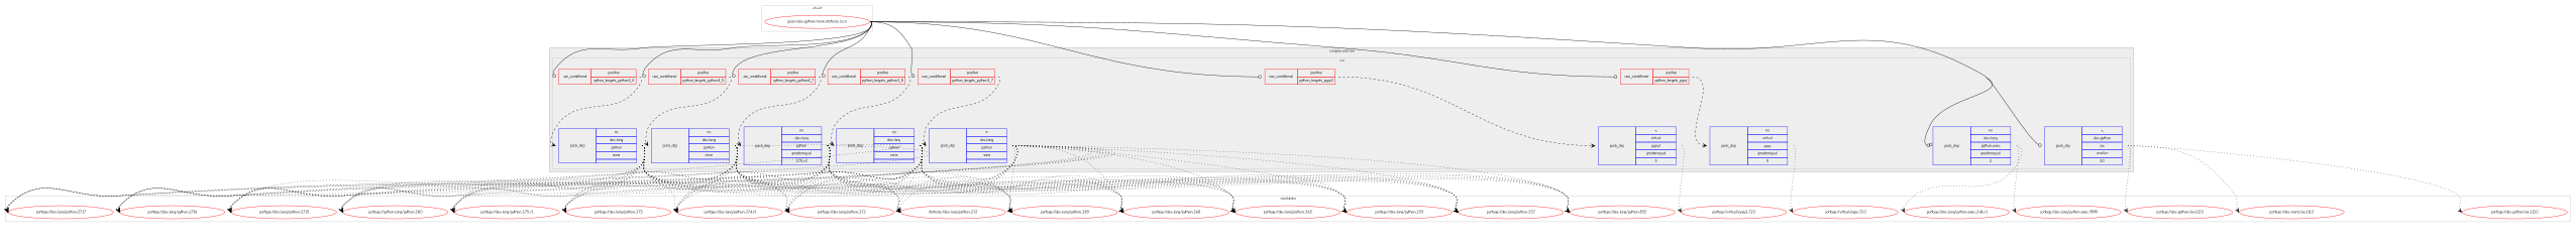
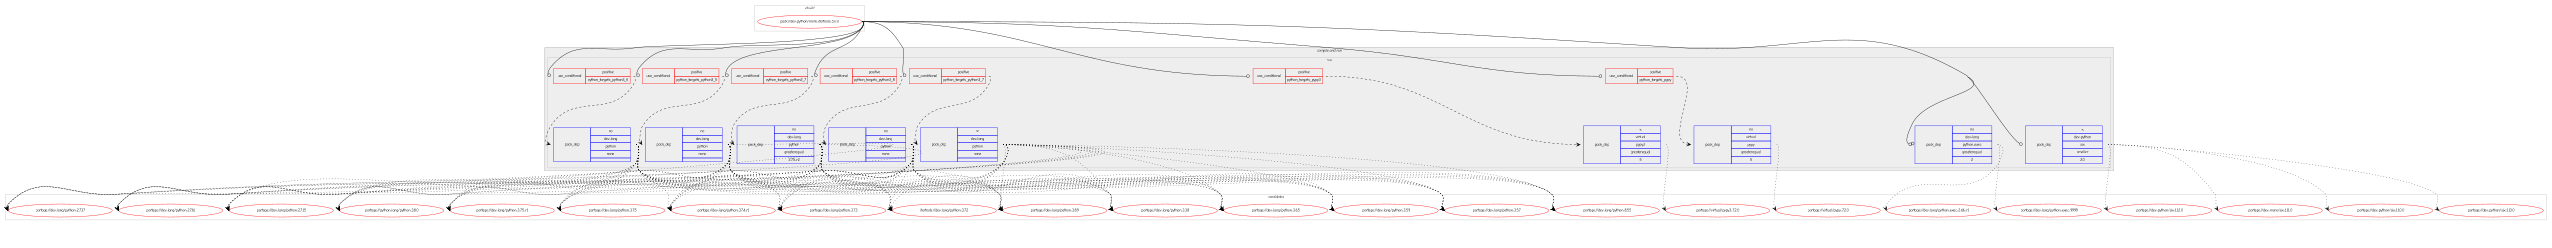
  digraph {
    compound=true
    concentrate=true
    fontname="Comic Neue"
    fontsize=10
    newrank=true
    rankdir=TB
    ranksep=1.5
    node [color=red fontname="Comic Neue" fontsize=10]
    edge [arrowhead=vee fontname="Comic Neue" headport=w style=dotted tailport=e weight=100]
    n1 [label="pack://dev-python/more-itertools-5.0.0" width=4]
    n2 [color=blue label=<<TABLE BORDER="0" CELLBORDER="1" CELLSPACING="0" CELLPADDING="4" WIDTH="220"><TR><TD ROWSPAN="6" CELLPADDING="30">pack_dep</TD></TR><TR><TD WIDTH="110">no</TD></TR><TR><TD>virtual</TD></TR><TR><TD>pypy</TD></TR><TR><TD>greaterequal</TD></TR><TR><TD>5</TD></TR></TABLE>> shape=none]
    n3 [label=<<TABLE BORDER="0" CELLBORDER="1" CELLSPACING="0" CELLPADDING="4"><TR><TD ROWSPAN="3" CELLPADDING="10">use_conditional</TD></TR><TR><TD>positive</TD></TR><TR><TD>python_targets_pypy</TD></TR></TABLE>> shape=none]
    n4 [color=blue label=<<TABLE BORDER="0" CELLBORDER="1" CELLSPACING="0" CELLPADDING="4" WIDTH="220"><TR><TD ROWSPAN="6" CELLPADDING="30">pack_dep</TD></TR><TR><TD WIDTH="110">no</TD></TR><TR><TD>virtual</TD></TR><TR><TD>pypy3</TD></TR><TR><TD>greaterequal</TD></TR><TR><TD>5</TD></TR></TABLE>> shape=none]
    n5 [label=<<TABLE BORDER="0" CELLBORDER="1" CELLSPACING="0" CELLPADDING="4"><TR><TD ROWSPAN="3" CELLPADDING="10">use_conditional</TD></TR><TR><TD>positive</TD></TR><TR><TD>python_targets_pypy3</TD></TR></TABLE>> shape=none]
    n6 [color=blue label=<<TABLE BORDER="0" CELLBORDER="1" CELLSPACING="0" CELLPADDING="4" WIDTH="220"><TR><TD ROWSPAN="6" CELLPADDING="30">pack_dep</TD></TR><TR><TD WIDTH="110">no</TD></TR><TR><TD>dev-lang</TD></TR><TR><TD>python</TD></TR><TR><TD>greaterequal</TD></TR><TR><TD>2.7.5-r2</TD></TR></TABLE>> shape=none]
    n7 [label=<<TABLE BORDER="0" CELLBORDER="1" CELLSPACING="0" CELLPADDING="4"><TR><TD ROWSPAN="3" CELLPADDING="10">use_conditional</TD></TR><TR><TD>positive</TD></TR><TR><TD>python_targets_python2_7</TD></TR></TABLE>> shape=none]
    n8 [color=blue label=<<TABLE BORDER="0" CELLBORDER="1" CELLSPACING="0" CELLPADDING="4" WIDTH="220"><TR><TD ROWSPAN="6" CELLPADDING="30">pack_dep</TD></TR><TR><TD WIDTH="110">no</TD></TR><TR><TD>dev-lang</TD></TR><TR><TD>python</TD></TR><TR><TD>none</TD></TR><TR><TD></TD></TR></TABLE>> shape=none]
    n9 [label=<<TABLE BORDER="0" CELLBORDER="1" CELLSPACING="0" CELLPADDING="4"><TR><TD ROWSPAN="3" CELLPADDING="10">use_conditional</TD></TR><TR><TD>positive</TD></TR><TR><TD>python_targets_python3_5</TD></TR></TABLE>> shape=none]
    n10 [color=blue label=<<TABLE BORDER="0" CELLBORDER="1" CELLSPACING="0" CELLPADDING="4" WIDTH="220"><TR><TD ROWSPAN="6" CELLPADDING="30">pack_dep</TD></TR><TR><TD WIDTH="110">no</TD></TR><TR><TD>dev-lang</TD></TR><TR><TD>python</TD></TR><TR><TD>none</TD></TR><TR><TD></TD></TR></TABLE>> shape=none]
    n11 [label=<<TABLE BORDER="0" CELLBORDER="1" CELLSPACING="0" CELLPADDING="4"><TR><TD ROWSPAN="3" CELLPADDING="10">use_conditional</TD></TR><TR><TD>positive</TD></TR><TR><TD>python_targets_python3_6</TD></TR></TABLE>> shape=none]
    n12 [color=blue label=<<TABLE BORDER="0" CELLBORDER="1" CELLSPACING="0" CELLPADDING="4" WIDTH="220"><TR><TD ROWSPAN="6" CELLPADDING="30">pack_dep</TD></TR><TR><TD WIDTH="110">no</TD></TR><TR><TD>dev-lang</TD></TR><TR><TD>python</TD></TR><TR><TD>none</TD></TR><TR><TD></TD></TR></TABLE>> shape=none]
    n13 [label=<<TABLE BORDER="0" CELLBORDER="1" CELLSPACING="0" CELLPADDING="4"><TR><TD ROWSPAN="3" CELLPADDING="10">use_conditional</TD></TR><TR><TD>positive</TD></TR><TR><TD>python_targets_python3_7</TD></TR></TABLE>> shape=none]
    n14 [color=blue label=<<TABLE BORDER="0" CELLBORDER="1" CELLSPACING="0" CELLPADDING="4" WIDTH="220"><TR><TD ROWSPAN="6" CELLPADDING="30">pack_dep</TD></TR><TR><TD WIDTH="110">no</TD></TR><TR><TD>dev-lang</TD></TR><TR><TD>python</TD></TR><TR><TD>none</TD></TR><TR><TD></TD></TR></TABLE>> shape=none]
    n15 [label=<<TABLE BORDER="0" CELLBORDER="1" CELLSPACING="0" CELLPADDING="4"><TR><TD ROWSPAN="3" CELLPADDING="10">use_conditional</TD></TR><TR><TD>positive</TD></TR><TR><TD>python_targets_python3_8</TD></TR></TABLE>> shape=none]
    n16 [color=blue label=<<TABLE BORDER="0" CELLBORDER="1" CELLSPACING="0" CELLPADDING="4" WIDTH="220"><TR><TD ROWSPAN="6" CELLPADDING="30">pack_dep</TD></TR><TR><TD WIDTH="110">no</TD></TR><TR><TD>dev-lang</TD></TR><TR><TD>python-exec</TD></TR><TR><TD>greaterequal</TD></TR><TR><TD>2</TD></TR></TABLE>> shape=none]
    n17 [color=blue label=<<TABLE BORDER="0" CELLBORDER="1" CELLSPACING="0" CELLPADDING="4" WIDTH="220"><TR><TD ROWSPAN="6" CELLPADDING="30">pack_dep</TD></TR><TR><TD WIDTH="110">no</TD></TR><TR><TD>dev-python</TD></TR><TR><TD>six</TD></TR><TR><TD>smaller</TD></TR><TR><TD>2.0</TD></TR></TABLE>> shape=none]
    n18 [label="portage://virtual/pypy-7.2.0" width=4]
    n19 [label="portage://virtual/pypy3-7.2.0" width=4]
    n20 [label="portage://dev-lang/python-2.7.15" width=4]
    n21 [label="portage://dev-lang/python-2.7.16" width=4]
-   n22 [label="portage://dev-lang/python-2.7.17" width=4]
+   n22 [label="portage://dev-lang/python-2.7.37" width=4]
    n23 [label="portage://dev-lang/python-8.5.5" width=4]
    n24 [label="portage://dev-lang/python-3.5.7" width=4]
    n25 [label="portage://dev-lang/python-3.5.9" width=4]
    n26 [label="portage://dev-lang/python-3.6.5" width=4]
-   n27 [label="portage://dev-lang/python-3.6.8" width=4]
+   n27 [label="portage://dev-lang/python-3.3.8" width=4]
    n28 [label="portage://dev-lang/python-3.8.9" width=4]
    n29 [label="itertools://dev-lang/python-3.7.2" width=4]
    n30 [label="portage://dev-lang/python-3.7.3" width=4]
    n31 [label="portage://dev-lang/python-3.7.4-r1" width=4]
    n32 [label="portage://dev-lang/python-3.7.5" width=4]
    n33 [label="portage://dev-lang/python-3.7.5-r1" width=4]
    n34 [label="portage://python-lang/python-3.8.0" width=4]
    n35 [label="portage://dev-lang/python-exec-2.4.6-r1" width=4]
    n36 [label="portage://dev-lang/python-exec-9999" width=4]
+   n37 [label="portage://dev-python/six-1.10.0" width=4]
    n38 [label="portage://dev-more/six-1.11.0" width=4]
    n39 [label="portage://dev-python/six-1.12.0" width=4]
    n40 [label="portage://dev-python/six-1.13.0" width=4]
    subgraph cluster_1 {
      color=gray
      label=<<i>ebuild</i>>
      rank=same
      n1
    }
    subgraph cluster_2 {
      color=gray
      label=<<i>dependencies</i>>
      subgraph cluster_3 {
        color=gray
        fillcolor="#eeeeee"
        label=<<i>compile</i>>
        style=filled
      }
      subgraph cluster_4 {
        color=gray
        fillcolor="#eeeeee"
        label=<<i>compile and run</i>>
        style=filled
      }
      subgraph cluster_5 {
        color=gray
        fillcolor="#eeeeee"
        label=<<i>run</i>>
        style=filled
        subgraph sub_6 {
          color=gray
          fillcolor="#eeeeee"
          label=<<i>run</i>>
          style=filled
          n3
          subgraph sub_7 {
            color=gray
            fillcolor="#eeeeee"
            label=<<i>run</i>>
            style=filled
            n2
          }
        }
        subgraph sub_8 {
          color=gray
          fillcolor="#eeeeee"
          label=<<i>run</i>>
          style=filled
          n5
          subgraph sub_9 {
            color=gray
            fillcolor="#eeeeee"
            label=<<i>run</i>>
            style=filled
            n4
          }
        }
        subgraph sub_10 {
          color=gray
          fillcolor="#eeeeee"
          label=<<i>run</i>>
          style=filled
          n7
          subgraph sub_11 {
            color=gray
            fillcolor="#eeeeee"
            label=<<i>run</i>>
            style=filled
            n6
          }
        }
        subgraph sub_12 {
          color=gray
          fillcolor="#eeeeee"
          label=<<i>run</i>>
          style=filled
          n9
          subgraph sub_13 {
            color=gray
            fillcolor="#eeeeee"
            label=<<i>run</i>>
            style=filled
            n8
          }
        }
        subgraph sub_14 {
          color=gray
          fillcolor="#eeeeee"
          label=<<i>run</i>>
          style=filled
          n11
          subgraph sub_15 {
            color=gray
            fillcolor="#eeeeee"
            label=<<i>run</i>>
            style=filled
            n10
          }
        }
        subgraph sub_16 {
          color=gray
          fillcolor="#eeeeee"
          label=<<i>run</i>>
          style=filled
          n13
          subgraph sub_17 {
            color=gray
            fillcolor="#eeeeee"
            label=<<i>run</i>>
            style=filled
            n12
          }
        }
        subgraph sub_18 {
          color=gray
          fillcolor="#eeeeee"
          label=<<i>run</i>>
          style=filled
          n15
          subgraph sub_19 {
            color=gray
            fillcolor="#eeeeee"
            label=<<i>run</i>>
            style=filled
            n14
          }
        }
        subgraph sub_20 {
          color=gray
          fillcolor="#eeeeee"
          label=<<i>run</i>>
          style=filled
          n16
        }
        subgraph sub_21 {
          color=gray
          fillcolor="#eeeeee"
          label=<<i>run</i>>
          style=filled
          n17
        }
      }
    }
    subgraph cluster_22 {
      color=gray
      label=<<i>candidates</i>>
      rank=same
      subgraph sub_23 {
        color=black
        label=<<i>candidates</i>>
        nodesep=1
        rank=same
        n18
      }
      subgraph sub_24 {
        color=black
        label=<<i>candidates</i>>
        nodesep=1
        rank=same
        n19
      }
      subgraph sub_25 {
        color=black
        label=<<i>candidates</i>>
        nodesep=1
        rank=same
        n20
        n21
        n22
        n23
        n24
        n25
        n26
        n27
        n28
        n29
        n30
        n31
        n32
        n33
        n34
      }
      subgraph sub_26 {
        color=black
        label=<<i>candidates</i>>
        nodesep=1
        rank=same
        n20
        n21
        n22
        n23
        n24
        n25
        n26
        n27
        n28
        n29
        n30
        n31
        n32
        n33
        n34
      }
      subgraph sub_27 {
        color=black
        label=<<i>candidates</i>>
        nodesep=1
        rank=same
        n20
        n21
        n22
        n23
        n24
        n25
        n26
        n27
        n28
        n29
        n30
        n31
        n32
        n33
        n34
      }
      subgraph sub_28 {
        color=black
        label=<<i>candidates</i>>
        nodesep=1
        rank=same
        n20
        n21
        n22
        n23
        n24
        n25
        n26
        n27
        n28
        n29
        n30
        n31
        n32
        n33
        n34
      }
      subgraph sub_29 {
        color=black
        label=<<i>candidates</i>>
        nodesep=1
        rank=same
        n20
        n21
        n22
        n23
        n24
        n25
        n26
        n27
        n28
        n29
        n30
        n31
        n32
        n33
        n34
      }
      subgraph sub_30 {
        color=black
        label=<<i>candidates</i>>
        nodesep=1
        rank=same
        n35
        n36
      }
      subgraph sub_31 {
        color=black
        label=<<i>candidates</i>>
        nodesep=1
        rank=same
+       n37
        n38
        n39
        n40
      }
    }
    n1 -> n3 [arrowhead=odot style=solid weight=20]
    n1 -> n5 [arrowhead=odot style=solid weight=20]
    n1 -> n7 [arrowhead=odot style=solid weight=20]
    n1 -> n9 [arrowhead=odot style=solid weight=20]
    n1 -> n11 [arrowhead=odot style=solid weight=20]
    n1 -> n13 [arrowhead=odot style=solid weight=20]
    n1 -> n15 [arrowhead=odot style=solid weight=20]
    n1 -> n16 [arrowhead=odot style=solid weight=20]
    n1 -> n17 [arrowhead=odot style=solid weight=20]
    n2 -> n18
    n3 -> n2 [style=dashed weight=20]
    n4 -> n19
    n5 -> n4 [style=dashed weight=20]
    n6 -> n20
    n6 -> n21
    n6 -> n22
    n6 -> n23
    n6 -> n24
    n6 -> n25
    n6 -> n26
    n6 -> n27
    n6 -> n28
    n6 -> n29
    n6 -> n30
    n6 -> n31
    n6 -> n32
    n6 -> n33
    n6 -> n34
    n7 -> n6 [style=dashed weight=20]
    n8 -> n20
    n8 -> n21
    n8 -> n22
    n8 -> n23
    n8 -> n24
    n8 -> n25
    n8 -> n26
    n8 -> n27
    n8 -> n28
    n8 -> n29
    n8 -> n30
    n8 -> n31
    n8 -> n32
    n8 -> n33
    n8 -> n34
    n9 -> n8 [style=dashed weight=20]
    n10 -> n20
    n10 -> n21
    n10 -> n22
    n10 -> n23
    n10 -> n24
    n10 -> n25
    n10 -> n26
    n10 -> n27
    n10 -> n28
    n10 -> n29
    n10 -> n30
    n10 -> n31
    n10 -> n32
    n10 -> n33
    n10 -> n34
    n11 -> n10 [style=dashed weight=20]
    n12 -> n20
    n12 -> n21
    n12 -> n22
    n12 -> n23
    n12 -> n24
    n12 -> n25
    n12 -> n26
    n12 -> n27
    n12 -> n28
    n12 -> n29
    n12 -> n30
    n12 -> n31
    n12 -> n32
    n12 -> n33
    n12 -> n34
    n13 -> n12 [style=dashed weight=20]
    n14 -> n20
    n14 -> n21
    n14 -> n22
    n14 -> n23
    n14 -> n24
    n14 -> n25
    n14 -> n26
    n14 -> n27
    n14 -> n28
    n14 -> n29
    n14 -> n30
    n14 -> n31
    n14 -> n32
    n14 -> n33
    n14 -> n34
    n15 -> n14 [style=dashed weight=20]
    n16 -> n35
    n16 -> n36
+   n17 -> n37
    n17 -> n38
    n17 -> n39
    n17 -> n40
  }
